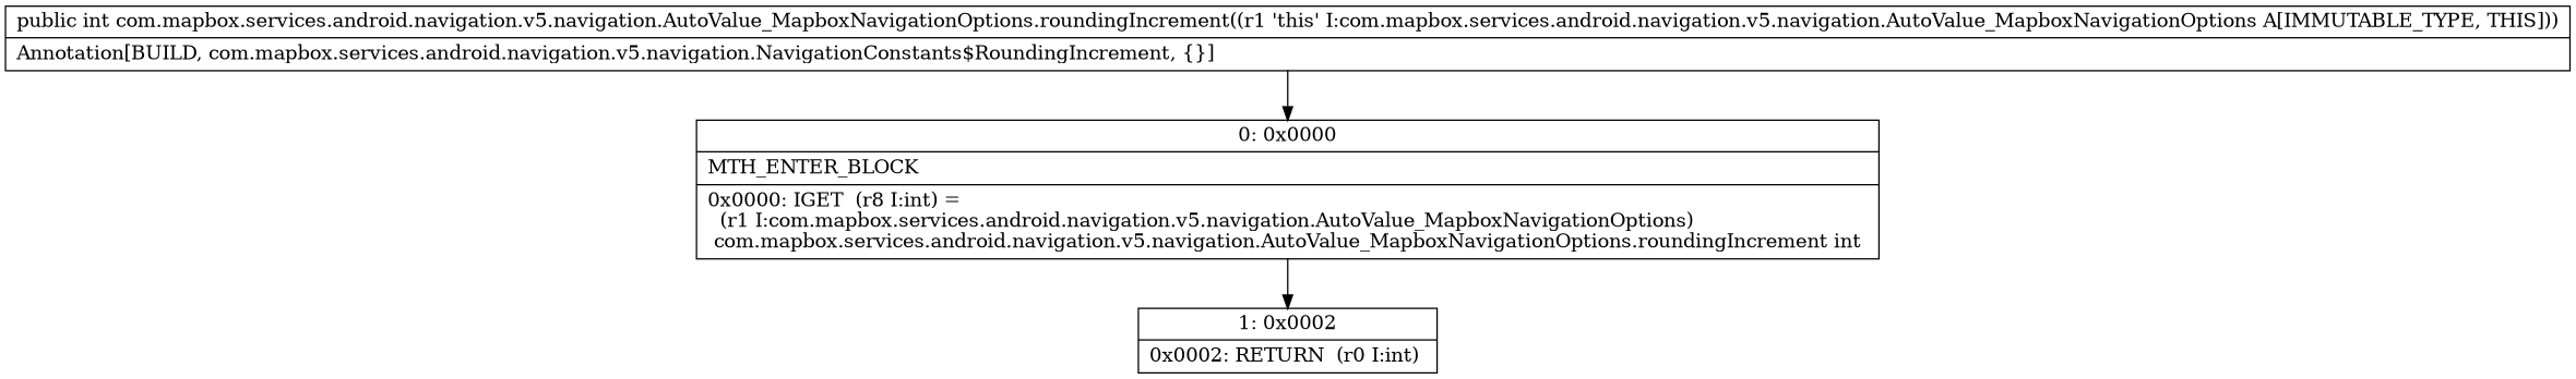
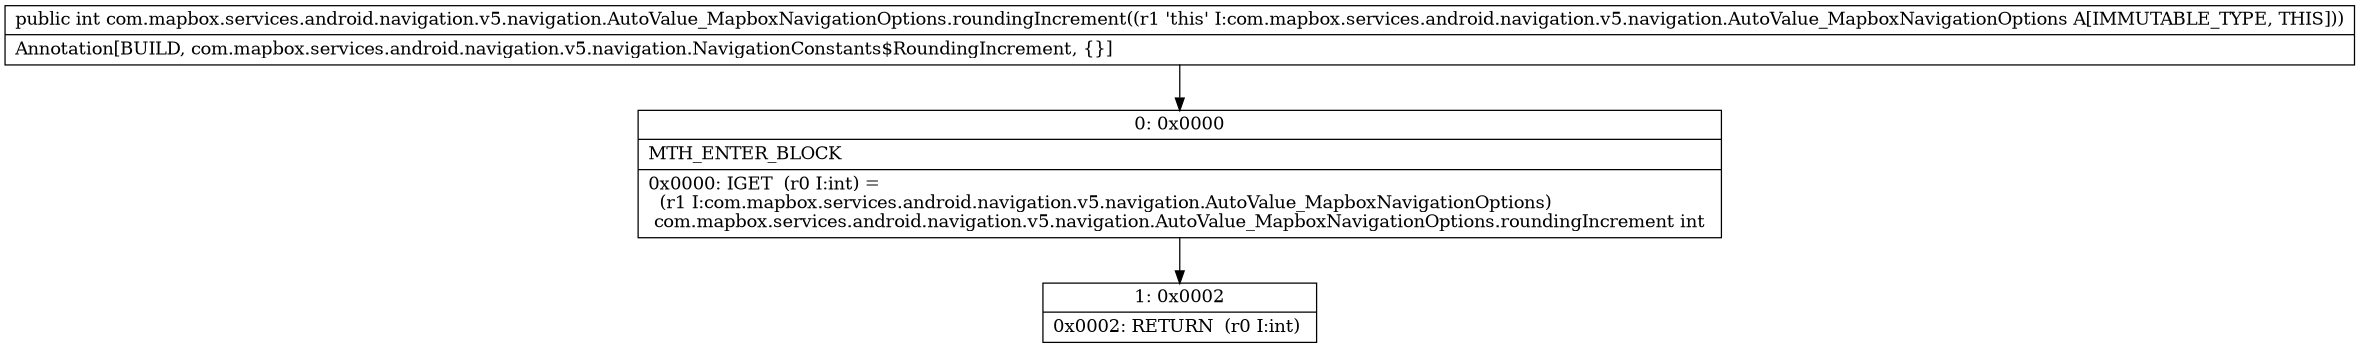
  digraph {
    node [shape=record]
-   n1 [label="{0\:\ 0x0000|MTH_ENTER_BLOCK\l|0x0000: IGET  (r8 I:int) = \l  (r1 I:com.mapbox.services.android.navigation.v5.navigation.AutoValue_MapboxNavigationOptions)\l com.mapbox.services.android.navigation.v5.navigation.AutoValue_MapboxNavigationOptions.roundingIncrement int \l}"]
+   n1 [label="{0\:\ 0x0000|MTH_ENTER_BLOCK\l|0x0000: IGET  (r0 I:int) = \l  (r1 I:com.mapbox.services.android.navigation.v5.navigation.AutoValue_MapboxNavigationOptions)\l com.mapbox.services.android.navigation.v5.navigation.AutoValue_MapboxNavigationOptions.roundingIncrement int \l}"]
    n2 [label="{1\:\ 0x0002|0x0002: RETURN  (r0 I:int) \l}"]
    n3 [label="{public int com.mapbox.services.android.navigation.v5.navigation.AutoValue_MapboxNavigationOptions.roundingIncrement((r1 'this' I:com.mapbox.services.android.navigation.v5.navigation.AutoValue_MapboxNavigationOptions A[IMMUTABLE_TYPE, THIS]))  | Annotation[BUILD, com.mapbox.services.android.navigation.v5.navigation.NavigationConstants$RoundingIncrement, \{\}]\l}"]
    n1 -> n2
    n3 -> n1
  }
